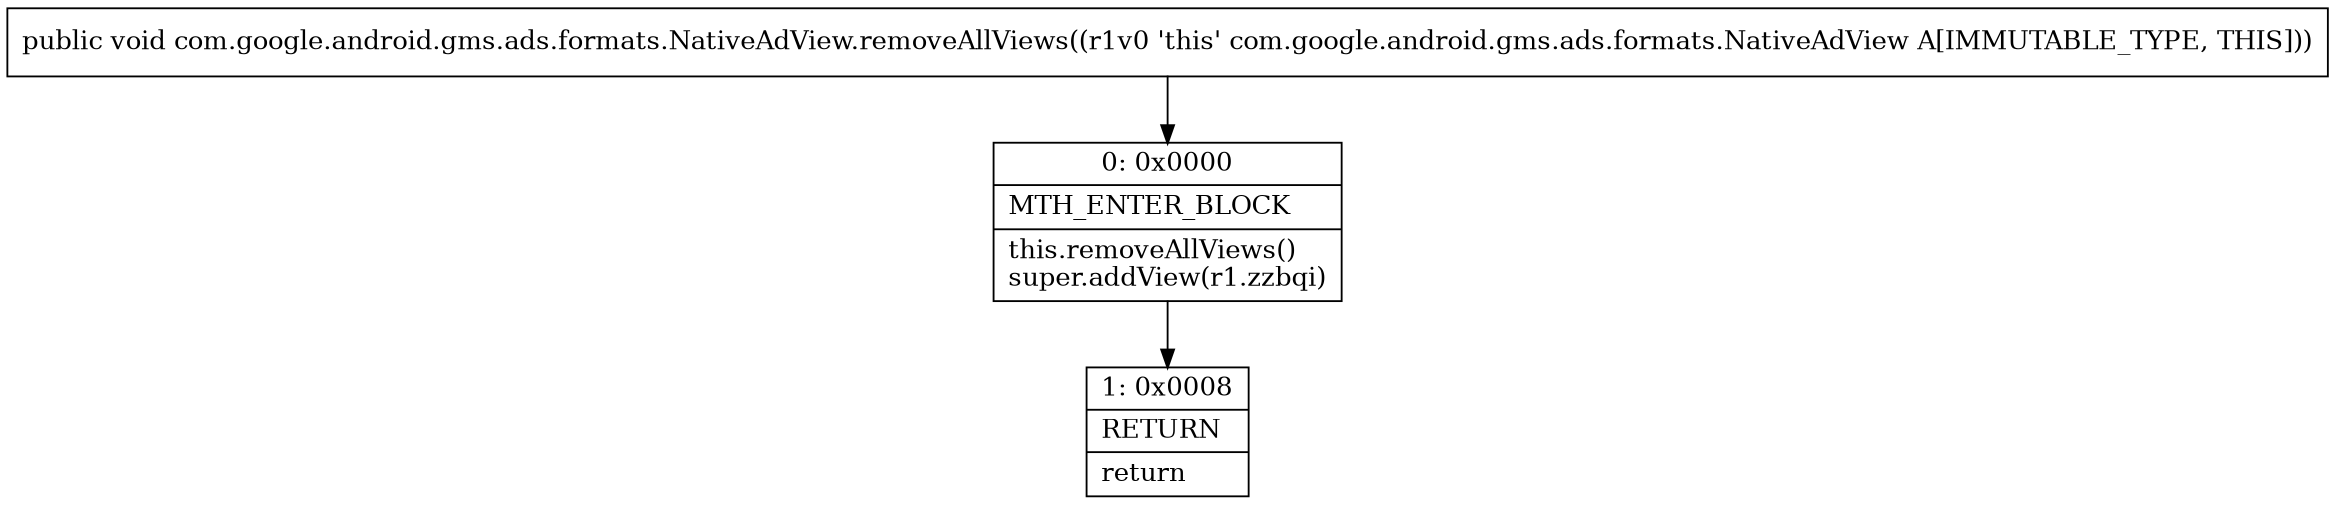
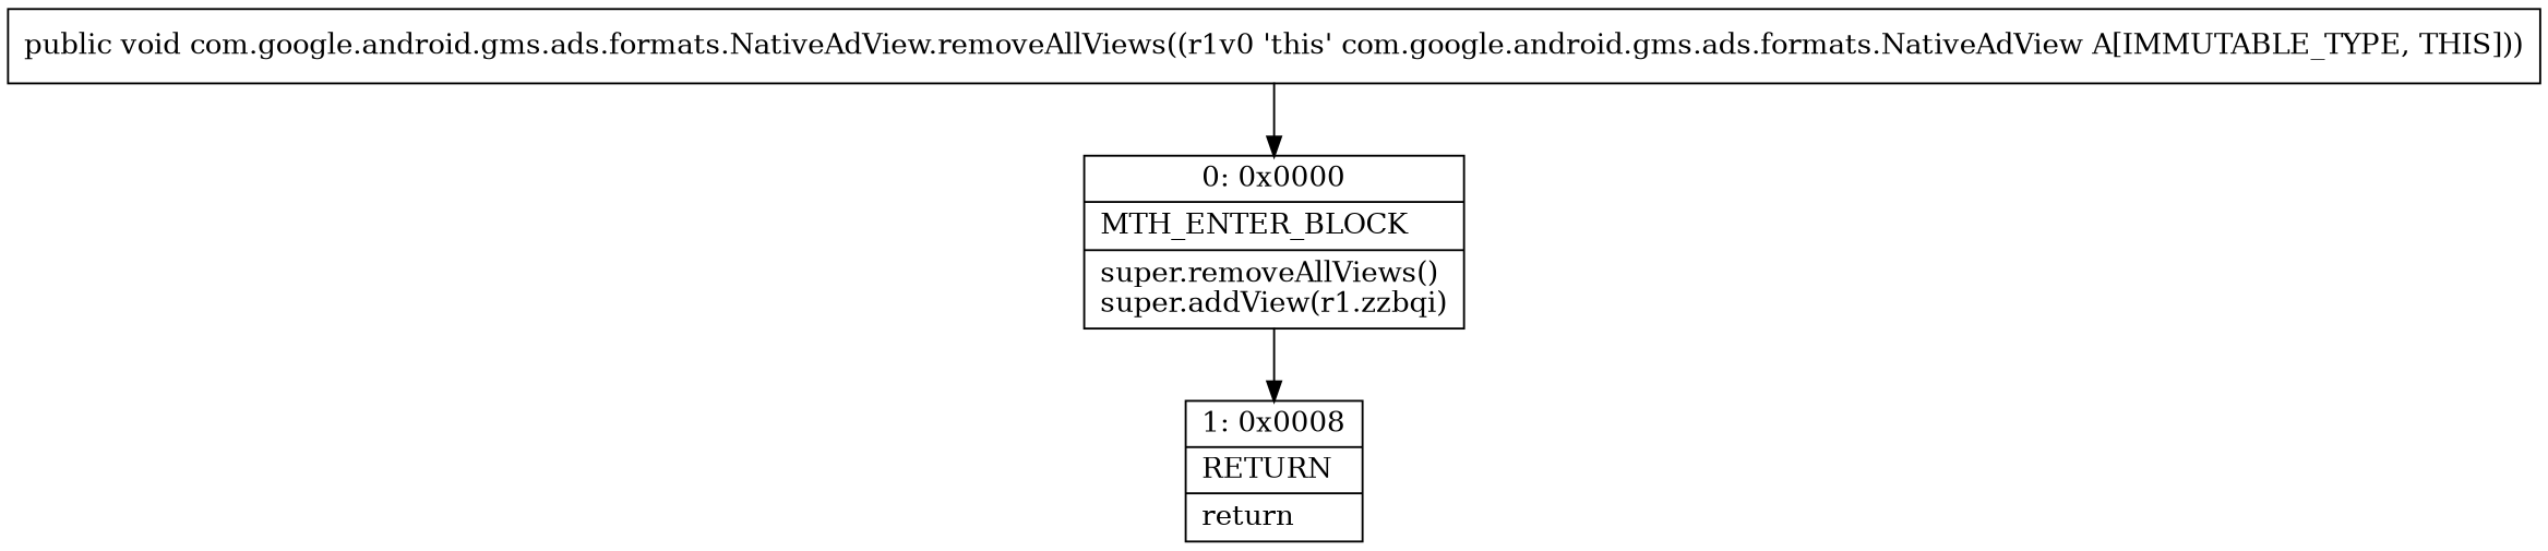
  digraph {
    node [shape=record]
-   n1 [label="{0\:\ 0x0000|MTH_ENTER_BLOCK\l|this.removeAllViews()\lsuper.addView(r1.zzbqi)\l}"]
+   n1 [label="{0\:\ 0x0000|MTH_ENTER_BLOCK\l|super.removeAllViews()\lsuper.addView(r1.zzbqi)\l}"]
    n2 [label="{1\:\ 0x0008|RETURN\l|return\l}"]
    n3 [label="{public void com.google.android.gms.ads.formats.NativeAdView.removeAllViews((r1v0 'this' com.google.android.gms.ads.formats.NativeAdView A[IMMUTABLE_TYPE, THIS])) }"]
    n1 -> n2
    n3 -> n1
  }
